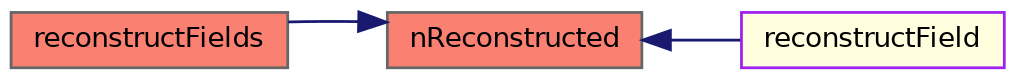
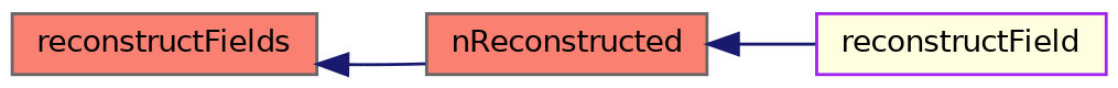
  digraph {
    rankdir=LR
    node [color=gray40 fillcolor=salmon fontname=Helvetica fontsize=10 shape=record style=filled]
    edge [color=midnightblue dir=back fontname=Helvetica fontsize=10 labelfontname=Helvetica labelfontsize=10 style=solid]
    n1 [fontcolor=black height=0.2 label=reconstructFields width=0.4]
    n2 [height=0.2 label=nReconstructed width=0.4]
    n3 [color=purple fillcolor=lightyellow height=0.2 label=reconstructField width=0.4]
-   n2 -> n1
+   n1 -> n2
    n2 -> n3
  }
